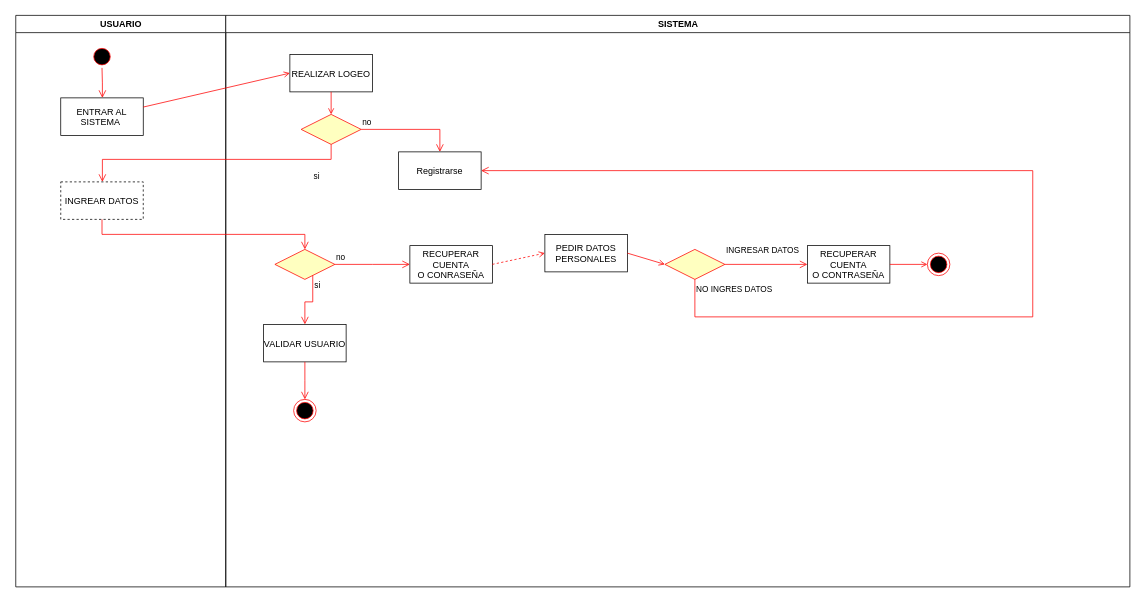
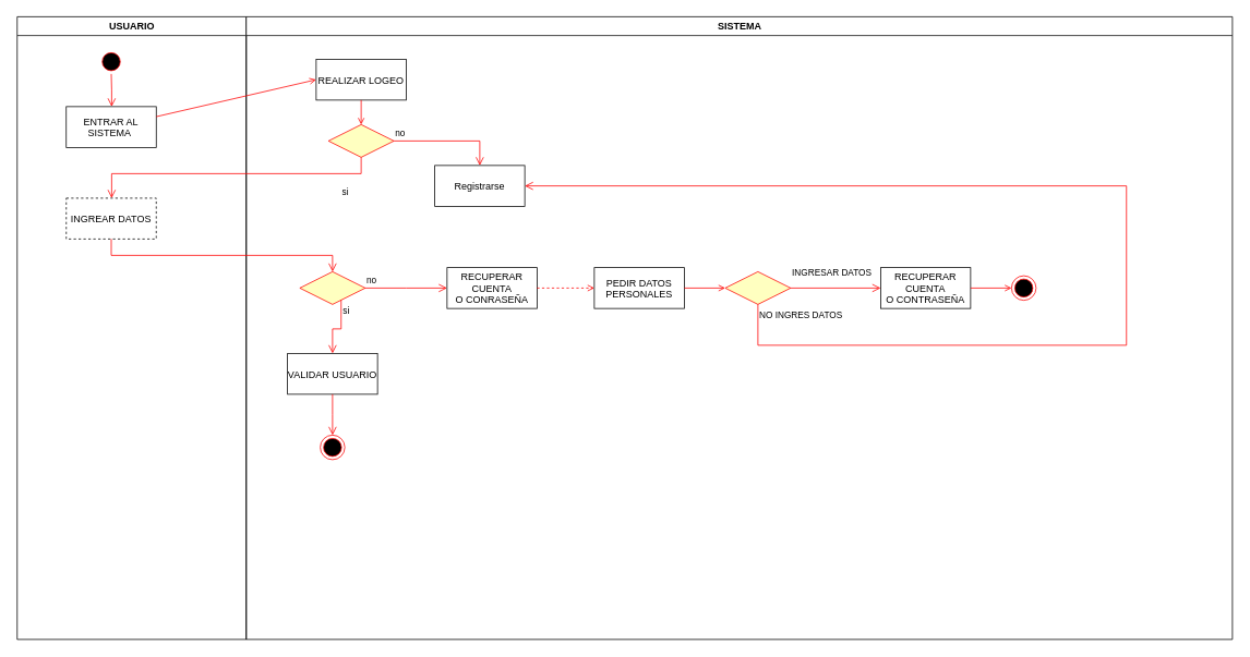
  <mxCell id="0" />
  <mxCell id="1" parent="0" />
  <mxCell id="2" value="USUARIO" style="swimlane;whiteSpace=wrap" vertex="1" parent="1"><mxGeometry x="20.5" y="20" width="280" height="762" as="geometry" /></mxCell>
  <mxCell id="3" value="" style="ellipse;shape=startState;fillColor=#000000;strokeColor=#ff0000;" vertex="1" parent="2"><mxGeometry x="100" y="40" width="30" height="30" as="geometry" /></mxCell>
  <mxCell id="4" value="" style="edgeStyle=elbowEdgeStyle;elbow=horizontal;verticalAlign=bottom;endArrow=open;endSize=8;strokeColor=#FF0000;endFill=1;rounded=0" edge="1" parent="2" source="3" target="5"><mxGeometry x="100" y="40" as="geometry"><mxPoint x="115" y="110" as="targetPoint" /></mxGeometry></mxCell>
  <mxCell id="5" value="ENTRAR AL&#10;SISTEMA " style="" vertex="1" parent="2"><mxGeometry x="60" y="110" width="110" height="50" as="geometry" /></mxCell>
  <mxCell id="6" value="INGREAR DATOS" style="dashed=1;" vertex="1" parent="2"><mxGeometry x="60" y="222" width="110" height="50" as="geometry" /></mxCell>
  <mxCell id="7" value="SISTEMA" style="swimlane;whiteSpace=wrap" vertex="1" parent="1"><mxGeometry x="300.5" y="20" width="1205.5" height="762" as="geometry" /></mxCell>
  <mxCell id="8" value="" style="rhombus;whiteSpace=wrap;html=1;fontColor=#000000;fillColor=#ffffc0;strokeColor=#ff0000;" vertex="1" parent="7"><mxGeometry x="100.5" y="132" width="80" height="40" as="geometry" /></mxCell>
  <mxCell id="9" value="no" style="edgeStyle=orthogonalEdgeStyle;html=1;align=left;verticalAlign=bottom;endArrow=open;endSize=8;strokeColor=#ff0000;rounded=0;entryX=0.5;entryY=0;entryDx=0;entryDy=0;" edge="1" parent="7" source="8" target="10"><mxGeometry x="-1" relative="1" as="geometry"><mxPoint x="220.5" y="192" as="targetPoint" /></mxGeometry></mxCell>
  <mxCell id="10" value="Registrarse" style="" vertex="1" parent="7"><mxGeometry x="230.5" y="182" width="110" height="50" as="geometry" /></mxCell>
  <mxCell id="11" value="" style="rhombus;whiteSpace=wrap;html=1;fontColor=#000000;fillColor=#ffffc0;strokeColor=#ff0000;" vertex="1" parent="7"><mxGeometry x="65.5" y="312" width="80" height="40" as="geometry" /></mxCell>
  <mxCell id="12" value="no" style="edgeStyle=orthogonalEdgeStyle;html=1;align=left;verticalAlign=bottom;endArrow=open;endSize=8;strokeColor=#ff0000;rounded=0;" edge="1" parent="7" source="11"><mxGeometry x="-1" relative="1" as="geometry"><mxPoint x="245.5" y="332" as="targetPoint" /></mxGeometry></mxCell>
  <mxCell id="13" value="si" style="edgeStyle=orthogonalEdgeStyle;html=1;align=left;verticalAlign=top;endArrow=open;endSize=8;strokeColor=#ff0000;rounded=0;" edge="1" parent="7" source="11"><mxGeometry x="-1" relative="1" as="geometry"><mxPoint x="105.5" y="412" as="targetPoint" /><Array as="points"><mxPoint x="116" y="382" /><mxPoint x="106" y="382" /></Array></mxGeometry></mxCell>
  <mxCell id="14" value="RECUPERAR &#10;CUENTA &#10;O CONRASEÑA" style="" vertex="1" parent="7"><mxGeometry x="245.5" y="307" width="110" height="50" as="geometry" /></mxCell>
  <mxCell id="15" value="VALIDAR USUARIO" style="" vertex="1" parent="7"><mxGeometry x="50.5" y="412" width="110" height="50" as="geometry" /></mxCell>
- <mxCell id="16" value="PEDIR DATOS &#10;PERSONALES" style="" vertex="1" parent="7"><mxGeometry x="425.5" y="292" width="110" height="50" as="geometry" /></mxCell>
+ <mxCell id="16" value="PEDIR DATOS &#10;PERSONALES" style="" vertex="1" parent="7"><mxGeometry x="425.5" y="307" width="110" height="50" as="geometry" /></mxCell>
  <mxCell id="17" value="" style="endArrow=open;strokeColor=#FF0000;endFill=1;rounded=0;entryX=0;entryY=0.5;entryDx=0;entryDy=0;exitX=1;exitY=0.5;exitDx=0;exitDy=0;dashed=1;" edge="1" parent="7" source="14" target="16"><mxGeometry relative="1" as="geometry"><mxPoint x="-99.5" y="128" as="sourcePoint" /><mxPoint x="60.5" y="77" as="targetPoint" /></mxGeometry></mxCell>
  <mxCell id="18" value="" style="rhombus;whiteSpace=wrap;html=1;fontColor=#000000;fillColor=#ffffc0;strokeColor=#ff0000;" vertex="1" parent="7"><mxGeometry x="585.5" y="312" width="80" height="40" as="geometry" /></mxCell>
  <mxCell id="19" value="INGRESAR DATOS&amp;nbsp;" style="edgeStyle=orthogonalEdgeStyle;html=1;align=left;verticalAlign=bottom;endArrow=open;endSize=8;strokeColor=#ff0000;rounded=0;entryX=0;entryY=0.5;entryDx=0;entryDy=0;" edge="1" parent="7" source="18" target="22"><mxGeometry x="-1" y="10" relative="1" as="geometry"><mxPoint x="765.5" y="332" as="targetPoint" /><mxPoint as="offset" /></mxGeometry></mxCell>
  <mxCell id="20" value="NO INGRES DATOS" style="edgeStyle=orthogonalEdgeStyle;html=1;align=left;verticalAlign=top;endArrow=open;endSize=8;strokeColor=#ff0000;rounded=0;entryX=1;entryY=0.5;entryDx=0;entryDy=0;" edge="1" parent="7" source="18" target="10"><mxGeometry x="-1" relative="1" as="geometry"><mxPoint x="625.5" y="412" as="targetPoint" /><Array as="points"><mxPoint x="626" y="402" /><mxPoint x="1076" y="402" /><mxPoint x="1076" y="207" /></Array></mxGeometry></mxCell>
  <mxCell id="21" value="" style="endArrow=open;strokeColor=#FF0000;endFill=1;rounded=0;entryX=0;entryY=0.5;entryDx=0;entryDy=0;exitX=1;exitY=0.5;exitDx=0;exitDy=0;" edge="1" parent="7" source="16" target="18"><mxGeometry relative="1" as="geometry"><mxPoint x="366" y="342" as="sourcePoint" /><mxPoint x="436" y="342" as="targetPoint" /></mxGeometry></mxCell>
  <mxCell id="22" value="RECUPERAR &#10;CUENTA &#10;O CONTRASEÑA" style="" vertex="1" parent="7"><mxGeometry x="775.5" y="307" width="110" height="50" as="geometry" /></mxCell>
  <mxCell id="23" value="" style="ellipse;html=1;shape=endState;fillColor=#000000;strokeColor=#ff0000;" vertex="1" parent="7"><mxGeometry x="935.5" y="317" width="30" height="30" as="geometry" /></mxCell>
  <mxCell id="24" value="" style="endArrow=open;strokeColor=#FF0000;endFill=1;rounded=0;entryX=0;entryY=0.5;entryDx=0;entryDy=0;exitX=1;exitY=0.5;exitDx=0;exitDy=0;" edge="1" parent="7" source="22" target="23"><mxGeometry relative="1" as="geometry"><mxPoint x="546" y="342" as="sourcePoint" /><mxPoint x="596" y="342" as="targetPoint" /></mxGeometry></mxCell>
  <mxCell id="25" value="" style="ellipse;html=1;shape=endState;fillColor=#000000;strokeColor=#ff0000;" vertex="1" parent="7"><mxGeometry x="90.5" y="512" width="30" height="30" as="geometry" /></mxCell>
  <mxCell id="26" value="" style="edgeStyle=orthogonalEdgeStyle;html=1;align=left;verticalAlign=top;endArrow=open;endSize=8;strokeColor=#ff0000;rounded=0;entryX=0.5;entryY=0;entryDx=0;entryDy=0;exitX=0.5;exitY=1;exitDx=0;exitDy=0;" edge="1" parent="7" source="15"><mxGeometry x="1" y="300" relative="1" as="geometry"><mxPoint x="105.505" y="512" as="targetPoint" /><mxPoint x="550.5" y="590" as="sourcePoint" /><mxPoint x="-60" y="180" as="offset" /></mxGeometry></mxCell>
  <mxCell id="27" value="REALIZAR LOGEO" style="" vertex="1" parent="7"><mxGeometry x="85.5" y="52" width="110" height="50" as="geometry" /></mxCell>
  <mxCell id="28" value="" style="endArrow=open;strokeColor=#FF0000;endFill=1;rounded=0;exitX=0.5;exitY=1;exitDx=0;exitDy=0;entryX=0.5;entryY=0;entryDx=0;entryDy=0;" edge="1" parent="7" source="27" target="8"><mxGeometry relative="1" as="geometry"><mxPoint x="-99.5" y="128" as="sourcePoint" /><mxPoint x="105.5" y="132" as="targetPoint" /></mxGeometry></mxCell>
  <mxCell id="29" value="" style="endArrow=open;strokeColor=#FF0000;endFill=1;rounded=0;entryX=0;entryY=0.5;entryDx=0;entryDy=0;" edge="1" parent="1" source="5" target="27"><mxGeometry relative="1" as="geometry"><mxPoint x="346" y="142" as="targetPoint" /></mxGeometry></mxCell>
  <mxCell id="30" value="" style="edgeStyle=orthogonalEdgeStyle;html=1;align=left;verticalAlign=top;endArrow=open;endSize=8;strokeColor=#ff0000;rounded=0;entryX=0.5;entryY=0;entryDx=0;entryDy=0;exitX=0.5;exitY=1;exitDx=0;exitDy=0;" edge="1" parent="1" source="6" target="11"><mxGeometry x="1" y="300" relative="1" as="geometry"><mxPoint x="416" y="262" as="targetPoint" /><mxPoint x="416.5" y="202" as="sourcePoint" /><mxPoint x="-60" y="180" as="offset" /></mxGeometry></mxCell>
  <mxCell id="31" value="si" style="edgeStyle=orthogonalEdgeStyle;html=1;align=left;verticalAlign=top;endArrow=open;endSize=8;strokeColor=#ff0000;rounded=0;" edge="1" parent="1" source="8" target="6"><mxGeometry x="-0.747" y="10" relative="1" as="geometry"><mxPoint x="406" y="252" as="targetPoint" /><mxPoint as="offset" /><Array as="points"><mxPoint x="441" y="212" /><mxPoint x="136" y="212" /></Array></mxGeometry></mxCell>
